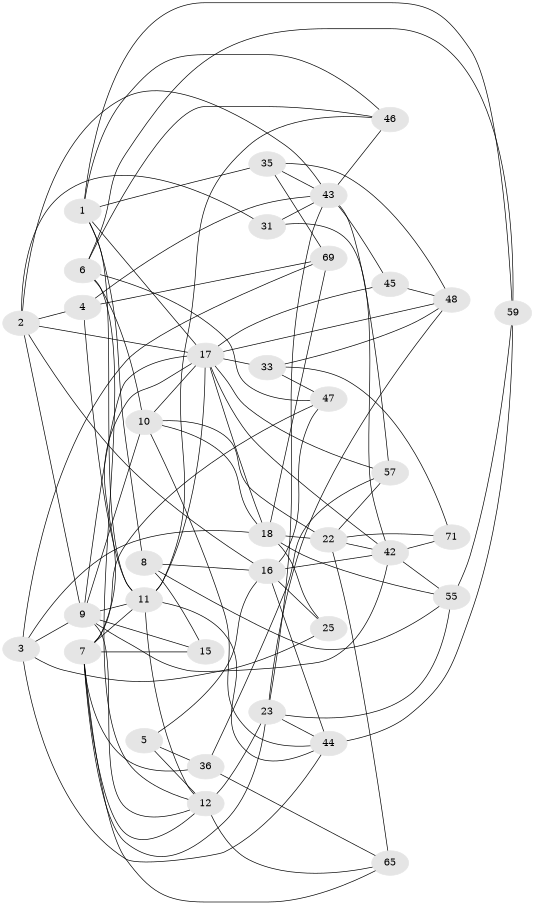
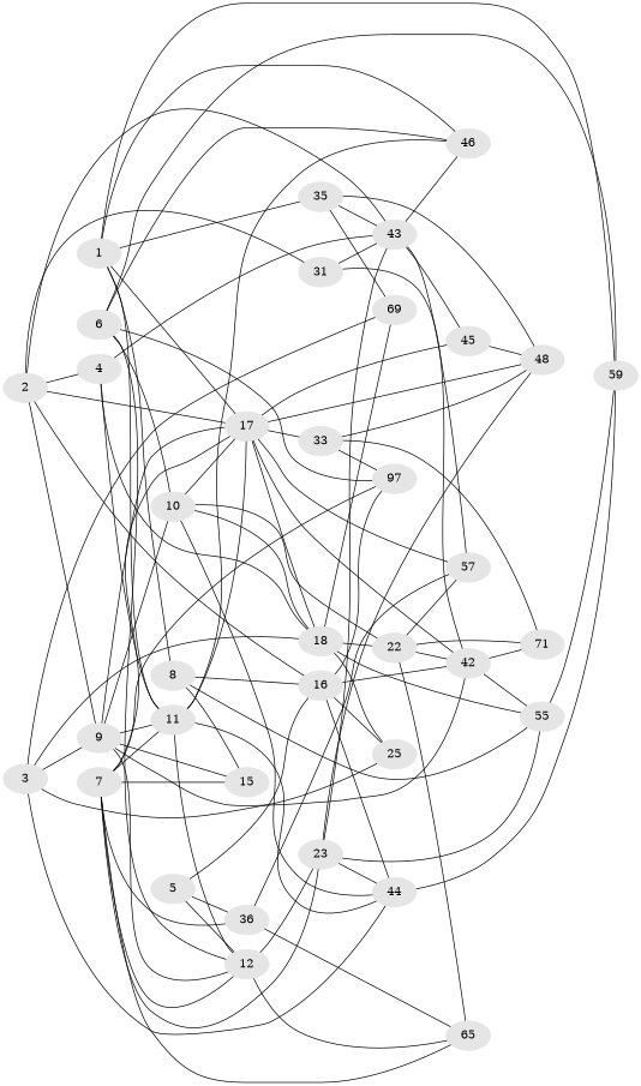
  graph {
    fontname="DejaVu Serif"
    rankdir=LR
    node [color=gray90 fontname="DejaVu Serif" style=filled]
    edge [fontname="DejaVu Serif"]
    1 [super="+32"]
    8
    11 [super="+26"]
    17 [super="+19+20"]
    35
    46
    59
    16 [super="+62+54"]
    15
    55 [super="+61"]
    44 [super="+53"]
    12 [super="+64+52+14"]
    18 [super="+68+63+34"]
    42 [super="+49+51"]
    33
    45
    48 [super="+67"]
    57
    43 [super="+60+58"]
    69
    2 [super="+24"]
    4 [super="+56"]
    9 [super="+72+70+66"]
    31
    10 [super="+40"]
    25
-   47
+   47 [label=97]
    3 [super="+13"]
    22 [super="+37"]
    23 [super="+27"]
    65
    5
    36
    6 [super="+21"]
    7 [super="+41+39"]
    71
    1 -- 8
    1 -- 11
    1 -- 17
    1 -- 35
    1 -- 46
    1 -- 59
    8 -- 16
    8 -- 15
    8 -- 55
    11 -- 17
    11 -- 46
    11 -- 44
    11 -- 12 [weight=2]
    17 -- 18
    17 -- 42
    17 -- 33
    17 -- 45
    17 -- 48
    17 -- 57
    35 -- 48
    35 -- 43
    35 -- 69
    16 -- 44
    16 -- 42 [weight=2]
    16 -- 25
    16 -- 47
    55 -- 59
    44 -- 59
    12 -- 23
    12 -- 65
    18 -- 55 [weight=2]
    18 -- 69
    18 -- 25
    18 -- 22
    42 -- 55
    42 -- 71 [weight=2]
    33 -- 48
    33 -- 47
    33 -- 71
    45 -- 48 [weight=2]
    43 -- 46
    43 -- 45
    43 -- 57
    2 -- 17
    2 -- 16
    2 -- 43
    2 -- 4
    2 -- 9
    2 -- 31
    4 -- 11 [weight=2]
-   4 -- 69 [weight=2]
+   4 -- 18 [weight=2]
    4 -- 43
    9 -- 11
    9 -- 17
    9 -- 15 [weight=2]
    9 -- 12 [weight=2]
    9 -- 42
    9 -- 10
    31 -- 42 [weight=2]
    31 -- 43
    10 -- 17
    10 -- 44
    10 -- 18
    10 -- 22
    3 -- 44
    3 -- 18
    3 -- 69
    3 -- 9
    3 -- 25 [weight=2]
    22 -- 42
    22 -- 57
    22 -- 65
    22 -- 71
    23 -- 55
    23 -- 44
    23 -- 48
    23 -- 43
    5 -- 16
    5 -- 12 [weight=2]
    5 -- 36
    36 -- 57
    36 -- 65
    6 -- 46
    6 -- 59
    6 -- 12
    6 -- 10
    6 -- 47
    7 -- 11
    7 -- 17
    7 -- 15
    7 -- 12
    7 -- 47
    7 -- 23
    7 -- 65
    7 -- 36
  }
